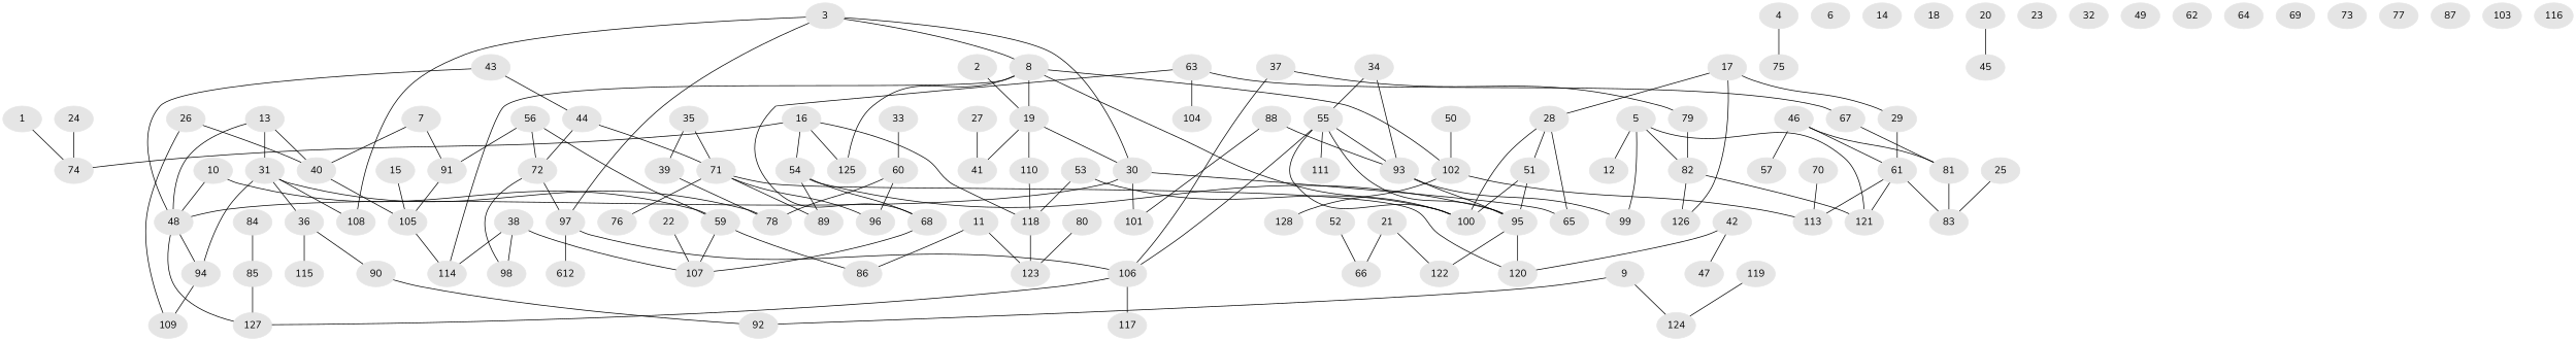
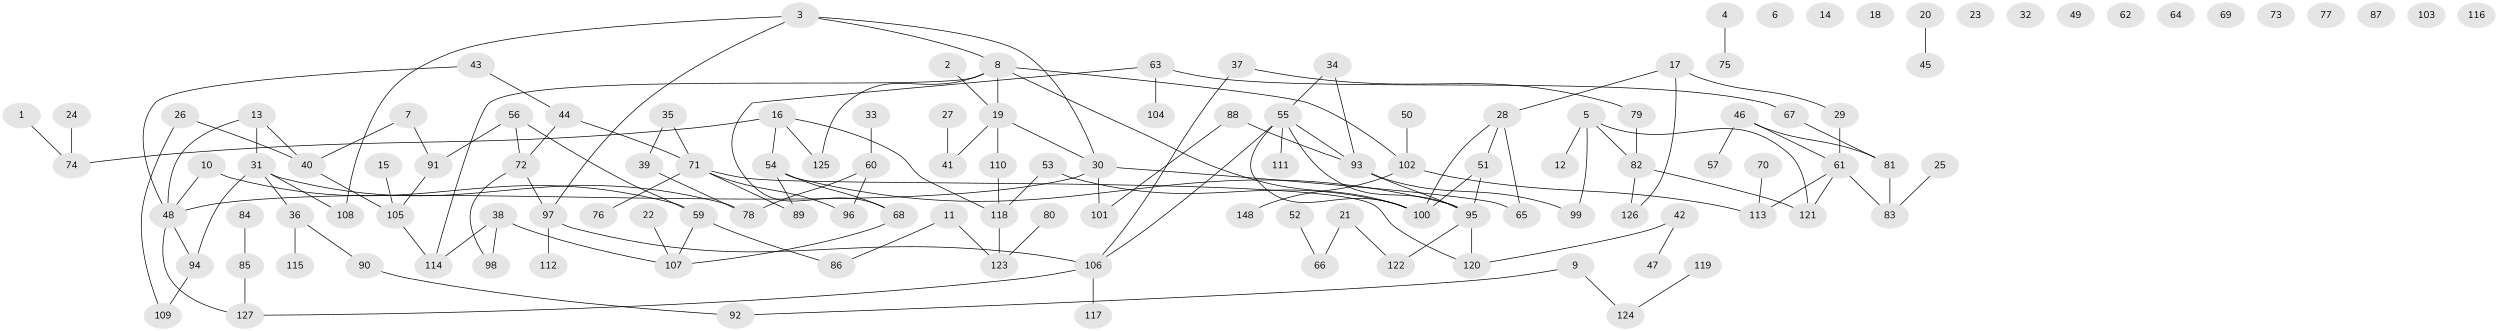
  graph {
    fontname=Nunito
    node [color=gray90 fontname=Nunito style=filled]
    edge [fontname=Nunito]
    1
    74
    2
    19
    30
    41
    110
    3
    8
    97
    108
    100
    102
    114
    125
    48
    65
    101
    106
-   112 [label=612]
+   112
    4
    75
    5
    12
    82
    99
    121
    126
    6
    7
    40
    91
    105
    113
-   128
+   128 [label=148]
    9
    92
    124
    10
    59
    94
    127
    86
    107
    11
    123
    13
    31
    36
    78
    14
    15
    16
    54
    118
    95
    68
    89
    85
    17
    28
    29
    51
    61
    18
    20
    45
    21
    66
    122
    22
    23
    24
    25
    83
    26
    109
    27
    90
    115
    32
    33
    60
    96
    34
    55
    93
    111
    35
    39
    71
    120
    76
    37
    79
    117
    38
    98
    42
    47
    43
    44
    72
    46
    57
    81
    49
    50
    52
    53
    56
    62
    63
    67
    104
    64
    69
    70
    73
    77
    80
    84
    87
    88
    103
    116
    119
    1 -- 74
    2 -- 19
    19 -- 30
    19 -- 41
    19 -- 110
    30 -- 48
    30 -- 65
    30 -- 101
    110 -- 118
    3 -- 30
    3 -- 8
    3 -- 97
    3 -- 108
    8 -- 19
    8 -- 100
    8 -- 102
    8 -- 114
    8 -- 125
    97 -- 106
    97 -- 112
    102 -- 113
    102 -- 128
    48 -- 94
    48 -- 127
    106 -- 127
    106 -- 117
    4 -- 75
    5 -- 12
    5 -- 82
    5 -- 99
    5 -- 121
    82 -- 121
    82 -- 126
    7 -- 40
    7 -- 91
    40 -- 105
    91 -- 105
    105 -- 114
    9 -- 92
    9 -- 124
    10 -- 48
    10 -- 59
    59 -- 86
    59 -- 107
    94 -- 109
    11 -- 86
    11 -- 123
    13 -- 48
    13 -- 40
    13 -- 31
    31 -- 108
    31 -- 94
    31 -- 36
    31 -- 78
    36 -- 90
    36 -- 115
    15 -- 105
    16 -- 74
    16 -- 125
    16 -- 54
    16 -- 118
    54 -- 95
    54 -- 68
    54 -- 89
    118 -- 123
    95 -- 122
    95 -- 120
    68 -- 107
    85 -- 127
    17 -- 126
    17 -- 28
    17 -- 29
    28 -- 100
    28 -- 65
    28 -- 51
    29 -- 61
    51 -- 100
    51 -- 95
    61 -- 121
    61 -- 113
    61 -- 83
    20 -- 45
    21 -- 66
    21 -- 122
    22 -- 107
    24 -- 74
    25 -- 83
    26 -- 40
    26 -- 109
    27 -- 41
    90 -- 92
    33 -- 60
    60 -- 78
    60 -- 96
    34 -- 55
    34 -- 93
    55 -- 100
    55 -- 106
    55 -- 95
    55 -- 93
    55 -- 111
    93 -- 99
    93 -- 95
    35 -- 39
    35 -- 71
    39 -- 78
    71 -- 89
    71 -- 96
    71 -- 120
    71 -- 76
    37 -- 106
    37 -- 79
    79 -- 82
    38 -- 114
    38 -- 107
    38 -- 98
    42 -- 120
    42 -- 47
    43 -- 48
    43 -- 44
    44 -- 71
    44 -- 72
    72 -- 97
    72 -- 98
    46 -- 61
    46 -- 57
    46 -- 81
    81 -- 83
    50 -- 102
    52 -- 66
    53 -- 100
    53 -- 118
    56 -- 91
    56 -- 59
    56 -- 72
    63 -- 68
    63 -- 67
    63 -- 104
    67 -- 81
    70 -- 113
    80 -- 123
    84 -- 85
    88 -- 101
    88 -- 93
    119 -- 124
  }
